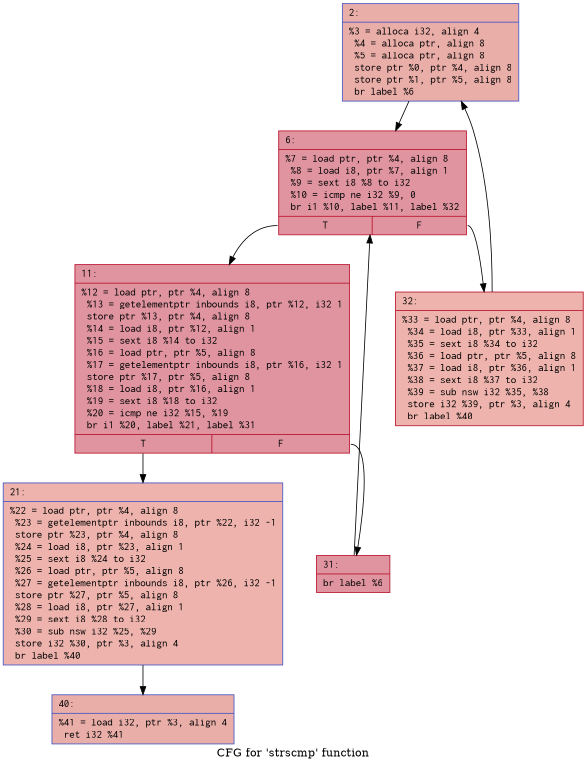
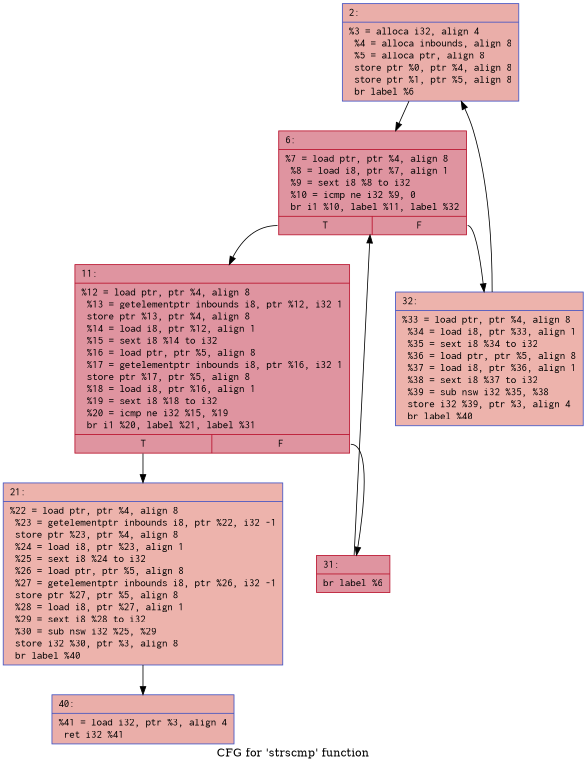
  digraph {
    label="CFG for 'strscmp' function"
    node [color="#3d50c3ff" fillcolor="#b70d2870" fontname=Courier shape=record style=filled]
-   n1 [fillcolor="#d0473d70" label="{2:\l|  %3 = alloca i32, align 4\l  %4 = alloca ptr, align 8\l  %5 = alloca ptr, align 8\l  store ptr %0, ptr %4, align 8\l  store ptr %1, ptr %5, align 8\l  br label %6\l}"]
+   n1 [fillcolor="#d0473d70" label="{2:\l|  %3 = alloca i32, align 4\l  %4 = alloca inbounds, align 8\l  %5 = alloca ptr, align 8\l  store ptr %0, ptr %4, align 8\l  store ptr %1, ptr %5, align 8\l  br label %6\l}"]
    n2 [color="#b70d28ff" label="{6:\l|  %7 = load ptr, ptr %4, align 8\l  %8 = load i8, ptr %7, align 1\l  %9 = sext i8 %8 to i32\l  %10 = icmp ne i32 %9, 0\l  br i1 %10, label %11, label %32\l|{<s0>T|<s1>F}}"]
    n3 [color="#b70d28ff" label="{11:\l|  %12 = load ptr, ptr %4, align 8\l  %13 = getelementptr inbounds i8, ptr %12, i32 1\l  store ptr %13, ptr %4, align 8\l  %14 = load i8, ptr %12, align 1\l  %15 = sext i8 %14 to i32\l  %16 = load ptr, ptr %5, align 8\l  %17 = getelementptr inbounds i8, ptr %16, i32 1\l  store ptr %17, ptr %5, align 8\l  %18 = load i8, ptr %16, align 1\l  %19 = sext i8 %18 to i32\l  %20 = icmp ne i32 %15, %19\l  br i1 %20, label %21, label %31\l|{<s0>T|<s1>F}}"]
-   n4 [color="#b70d28ff" fillcolor="#d6524470" label="{32:\l|  %33 = load ptr, ptr %4, align 8\l  %34 = load i8, ptr %33, align 1\l  %35 = sext i8 %34 to i32\l  %36 = load ptr, ptr %5, align 8\l  %37 = load i8, ptr %36, align 1\l  %38 = sext i8 %37 to i32\l  %39 = sub nsw i32 %35, %38\l  store i32 %39, ptr %3, align 4\l  br label %40\l}"]
-   n5 [fillcolor="#d6524470" label="{21:\l|  %22 = load ptr, ptr %4, align 8\l  %23 = getelementptr inbounds i8, ptr %22, i32 -1\l  store ptr %23, ptr %4, align 8\l  %24 = load i8, ptr %23, align 1\l  %25 = sext i8 %24 to i32\l  %26 = load ptr, ptr %5, align 8\l  %27 = getelementptr inbounds i8, ptr %26, i32 -1\l  store ptr %27, ptr %5, align 8\l  %28 = load i8, ptr %27, align 1\l  %29 = sext i8 %28 to i32\l  %30 = sub nsw i32 %25, %29\l  store i32 %30, ptr %3, align 4\l  br label %40\l}"]
+   n4 [fillcolor="#d6524470" label="{32:\l|  %33 = load ptr, ptr %4, align 8\l  %34 = load i8, ptr %33, align 1\l  %35 = sext i8 %34 to i32\l  %36 = load ptr, ptr %5, align 8\l  %37 = load i8, ptr %36, align 1\l  %38 = sext i8 %37 to i32\l  %39 = sub nsw i32 %35, %38\l  store i32 %39, ptr %3, align 4\l  br label %40\l}"]
+   n5 [fillcolor="#d6524470" label="{21:\l|  %22 = load ptr, ptr %4, align 8\l  %23 = getelementptr inbounds i8, ptr %22, i32 -1\l  store ptr %23, ptr %4, align 8\l  %24 = load i8, ptr %23, align 1\l  %25 = sext i8 %24 to i32\l  %26 = load ptr, ptr %5, align 8\l  %27 = getelementptr inbounds i8, ptr %26, i32 -1\l  store ptr %27, ptr %5, align 8\l  %28 = load i8, ptr %27, align 1\l  %29 = sext i8 %28 to i32\l  %30 = sub nsw i32 %25, %29\l  store i32 %30, ptr %3, align 8\l  br label %40\l}"]
    n6 [color="#b70d28ff" label="{31:\l|  br label %6\l}"]
    n7 [fillcolor="#d0473d70" label="{40:\l|  %41 = load i32, ptr %3, align 4\l  ret i32 %41\l}"]
    n1 -> n2
    n2 -> n3 [tailport=s0]
    n2 -> n4 [tailport=s1]
    n3 -> n5 [tailport=s0]
    n3 -> n6 [tailport=s1]
    n4 -> n1
    n5 -> n7
    n6 -> n2
  }
